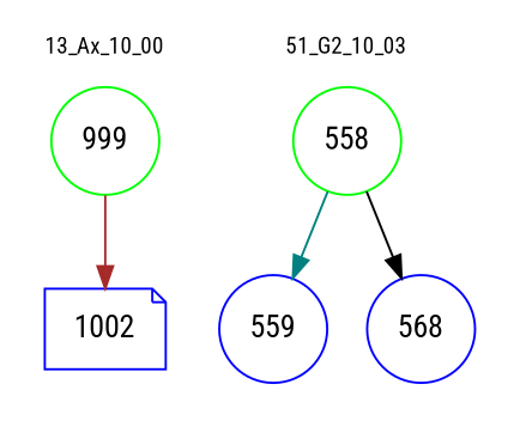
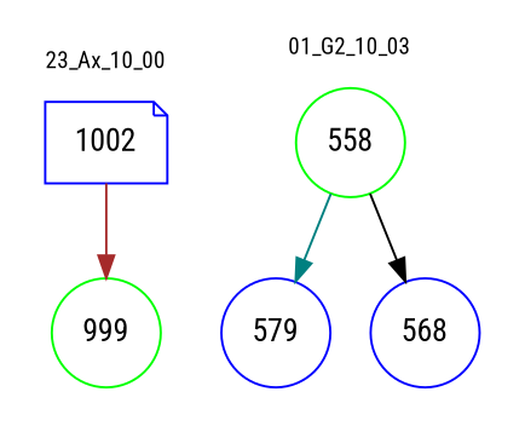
  digraph {
    fontname="Roboto Condensed"
    node [color=blue fontname="Roboto Condensed" shape=circle]
    edge [fontname="Roboto Condensed"]
    n1 [label=1002 shape=note]
    n2 [color=green label=999]
-   n3 [label=559]
+   n3 [label=579]
    n4 [color=green label=558]
    n5 [label=568]
    subgraph cluster_1 {
      color=white
      fontsize=10
-     label="13_Ax_10_00"
+     label="23_Ax_10_00"
      n1
      n2
    }
    subgraph cluster_2 {
      color=white
      fontsize=10
-     label="51_G2_10_03"
+     label="01_G2_10_03"
      n3
      n4
      n5
    }
-   n2 -> n1 [color=brown]
+   n1 -> n2 [color=brown]
    n4 -> n3 [color=teal]
    n4 -> n5 [color=black]
  }
